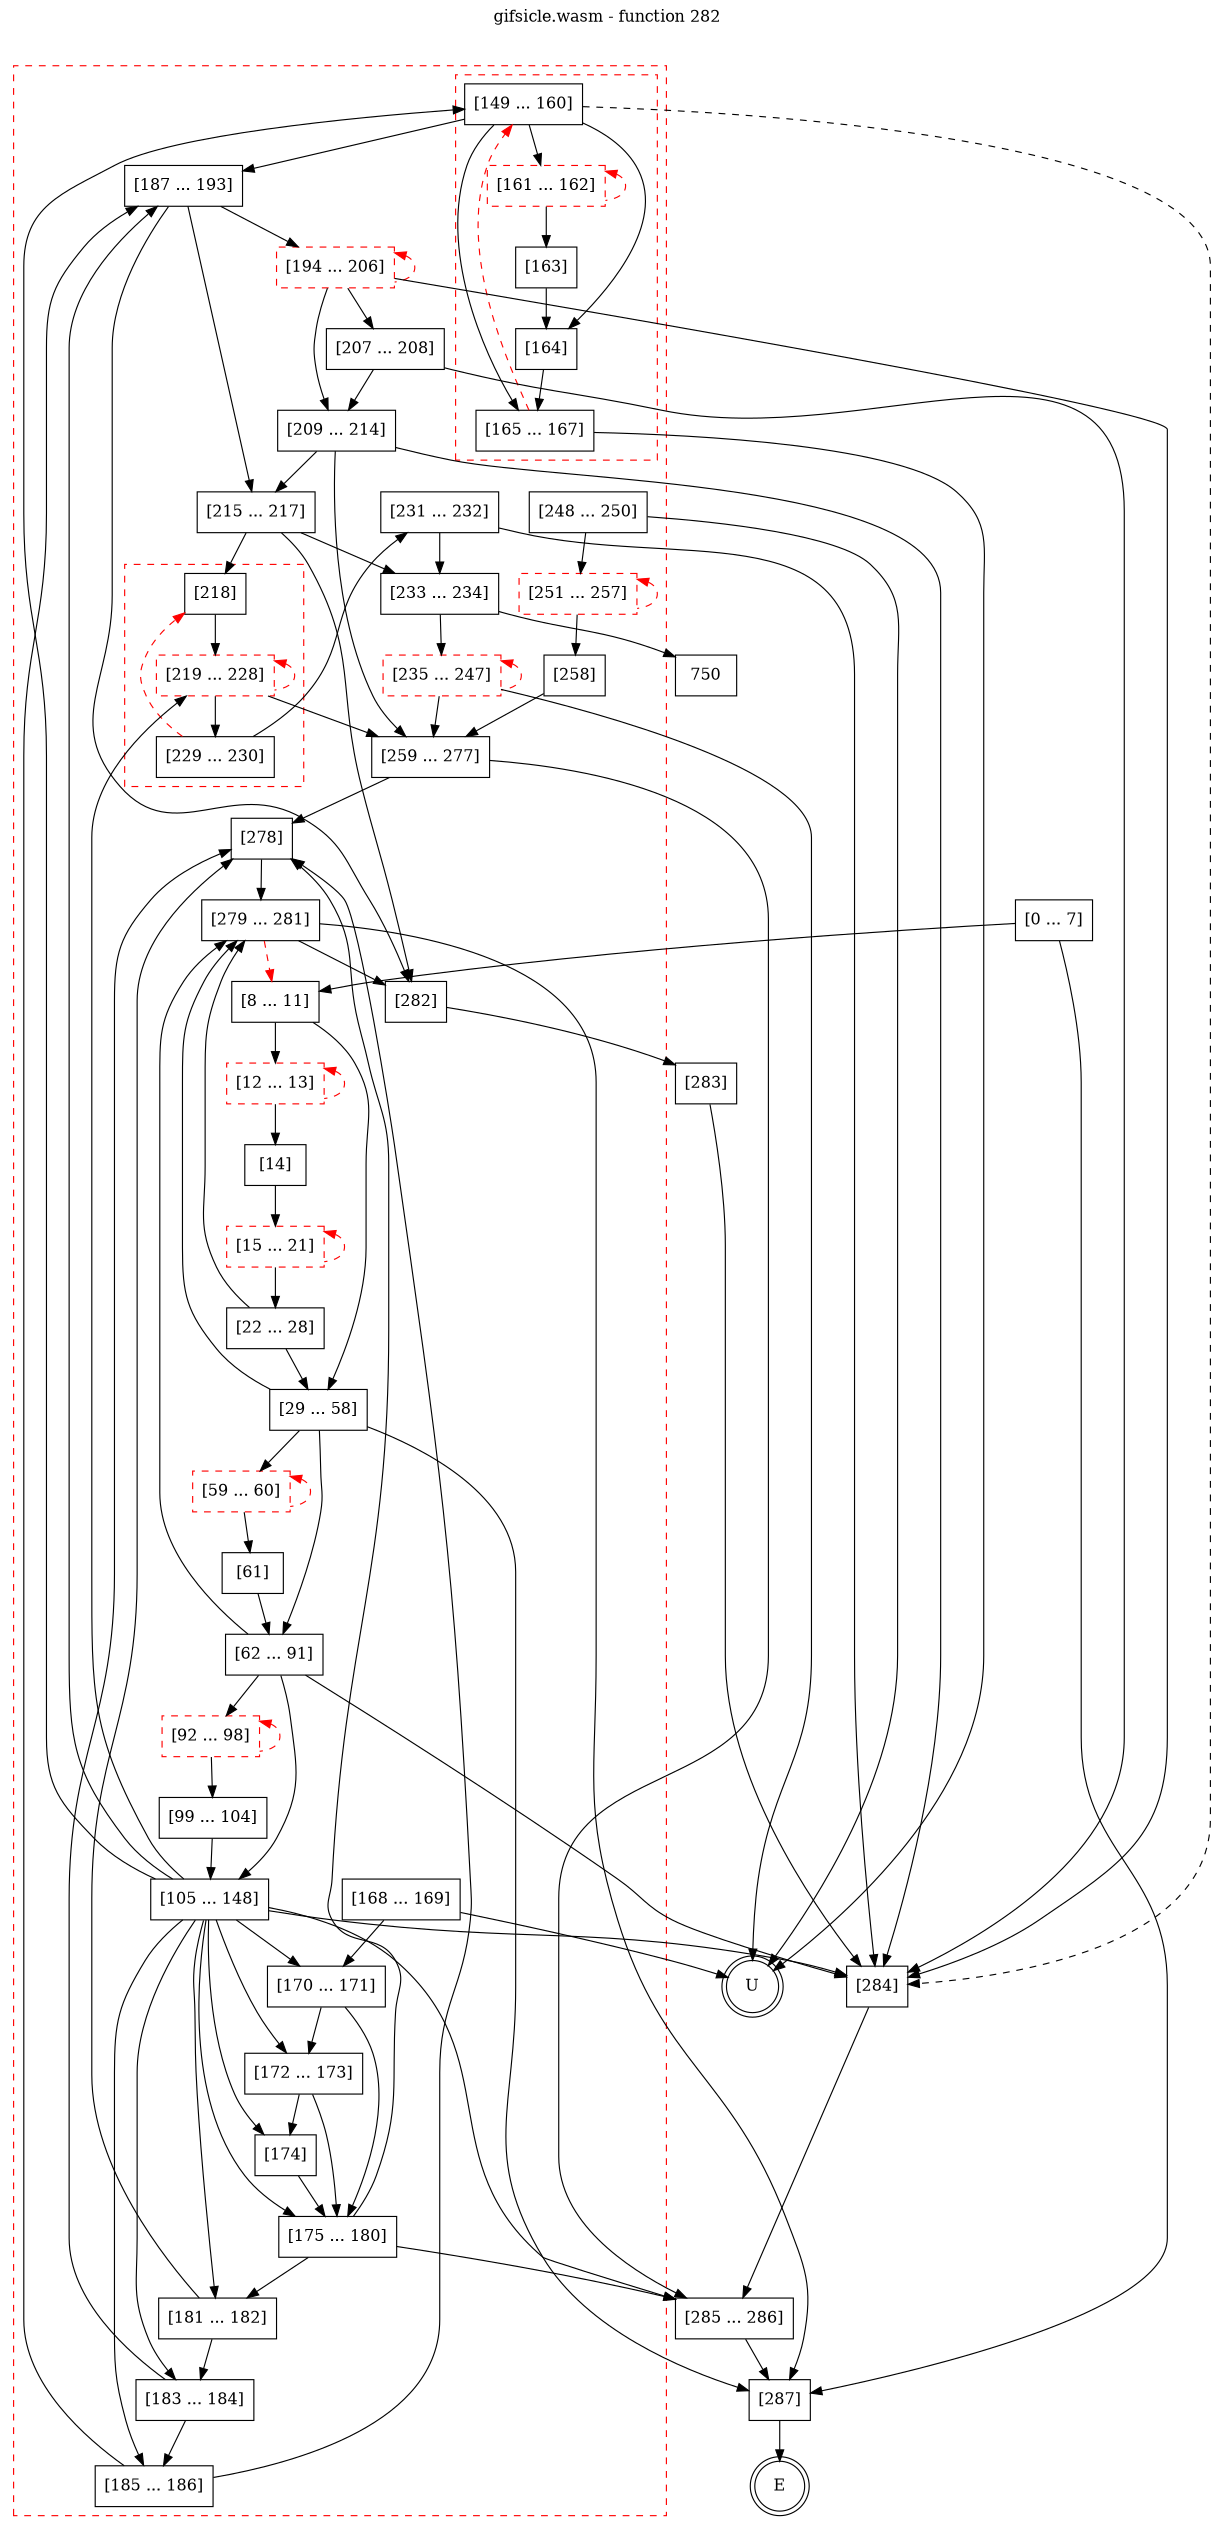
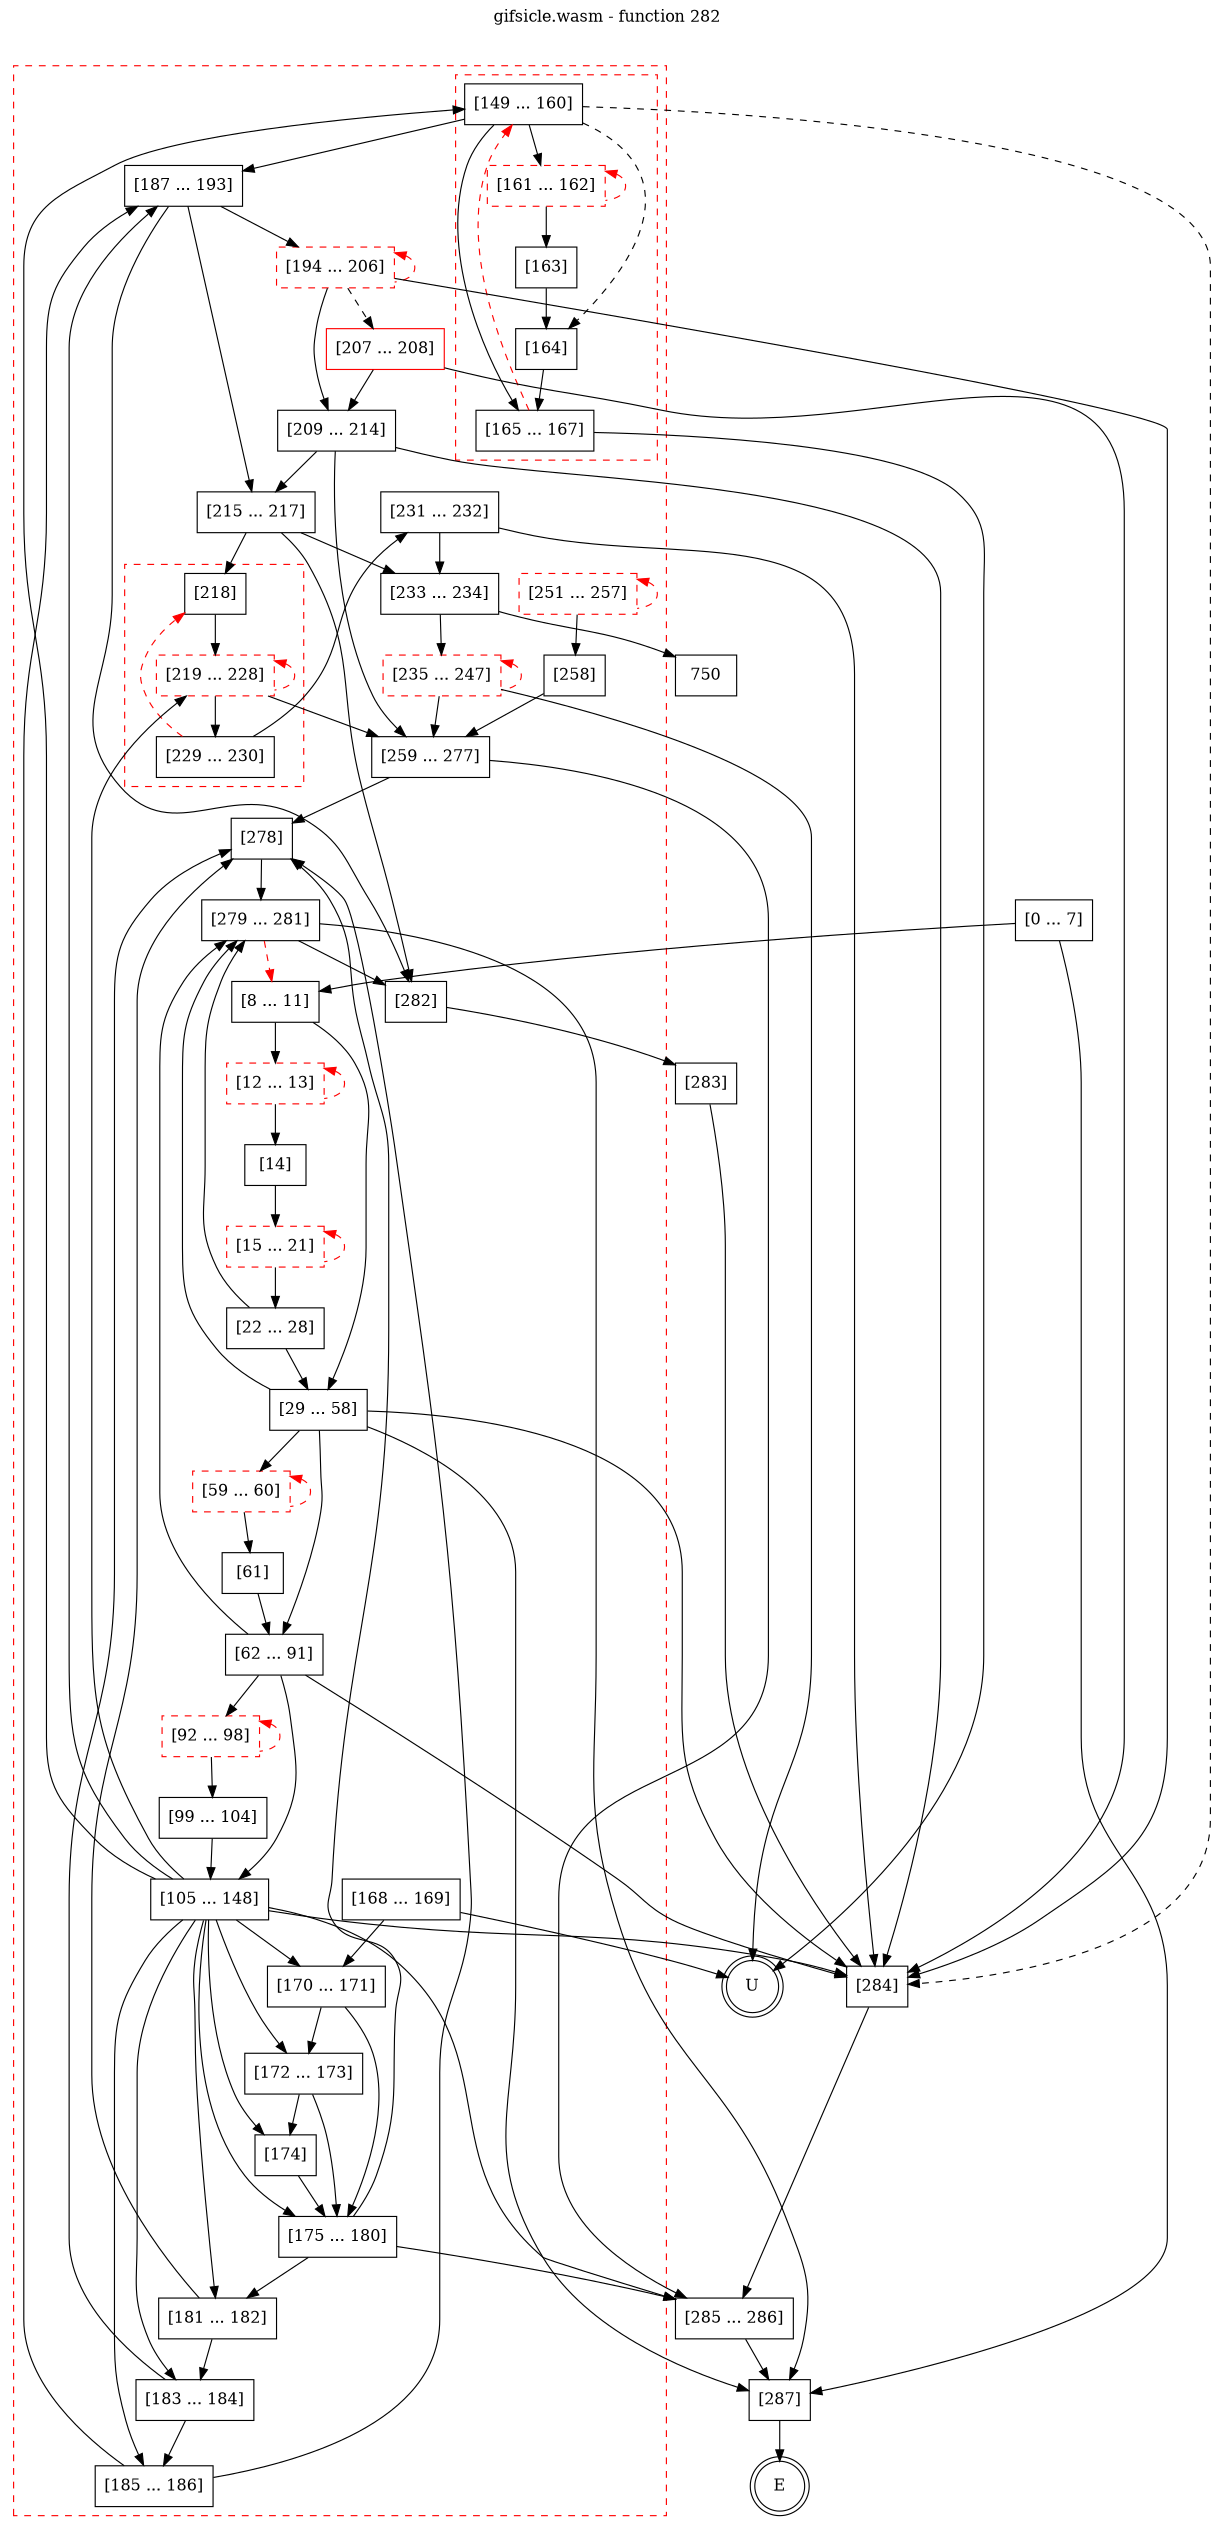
  digraph {
    label="gifsicle.wasm - function 282"
    labelfontcolor=black
    labelfontname=Helvetica
    labelfontsize=16
    labelloc=t
    node [color=black shape=box style=solid]
    n1 [label="[149 ... 160]"]
    n2 [color=red label="[161 ... 162]" style=dashed]
    n3 [label="[163]"]
    n4 [label="[164]"]
    n5 [label="[165 ... 167]"]
    n6 [label="[218]"]
    n7 [color=red label="[219 ... 228]" style=dashed]
    n8 [label="[229 ... 230]"]
    n9 [label="[8 ... 11]"]
    n10 [color=red label="[12 ... 13]" style=dashed]
    n11 [label="[14]"]
    n12 [color=red label="[15 ... 21]" style=dashed]
    n13 [label="[22 ... 28]"]
    n14 [label="[29 ... 58]"]
    n15 [color=red label="[59 ... 60]" style=dashed]
    n16 [label="[61]"]
    n17 [label="[62 ... 91]"]
    n18 [color=red label="[92 ... 98]" style=dashed]
    n19 [label="[99 ... 104]"]
    n20 [label="[105 ... 148]"]
    n21 [label="[168 ... 169]"]
    n22 [label="[170 ... 171]"]
    n23 [label="[172 ... 173]"]
    n24 [label="[174]"]
    n25 [label="[175 ... 180]"]
    n26 [label="[181 ... 182]"]
    n27 [label="[183 ... 184]"]
    n28 [label="[185 ... 186]"]
    n29 [label="[187 ... 193]"]
    n30 [color=red label="[194 ... 206]" style=dashed]
-   n31 [label="[207 ... 208]"]
+   n31 [color=red label="[207 ... 208]"]
    n32 [label="[209 ... 214]"]
    n33 [label="[215 ... 217]"]
    n34 [label="[231 ... 232]"]
    n35 [label="[233 ... 234]"]
    n36 [color=red label="[235 ... 247]" style=dashed]
-   n37 [label="[248 ... 250]"]
    n38 [color=red label="[251 ... 257]" style=dashed]
    n39 [label="[258]"]
    n40 [label="[259 ... 277]"]
    n41 [label="[278]"]
    n42 [label="[279 ... 281]"]
    n43 [label="[282]"]
    n44 [label="[284]"]
    n45 [label=U shape=doublecircle color="" style=""]
    n46 [label="[287]"]
    n47 [label="[285 ... 286]"]
    n48 [label=750]
    n49 [label="[283]"]
    E [shape=doublecircle color="" style=""]
    n51 [label="[0 ... 7]"]
    subgraph cluster_1 {
      color=red
      label=""
      style=dashed
      n9
      n10
      n11
      n12
      n13
      n14
      n15
      n16
      n17
      n18
      n19
      n20
      n21
      n22
      n23
      n24
      n25
      n26
      n27
      n28
      n29
      n30
      n31
      n32
      n33
      n34
      n35
      n36
-     n37
      n38
      n39
      n40
      n41
      n42
      n43
      subgraph cluster_2 {
        color=red
        label=""
        style=dashed
        n1
        n2
        n3
        n4
        n5
      }
      subgraph cluster_3 {
        color=red
        label=""
        style=dashed
        n6
        n7
        n8
      }
    }
    n1 -> n2
-   n1 -> n4
+   n1 -> n4 [style=dashed]
    n1 -> n5
    n1 -> n29
    n1 -> n44 [style=dashed]
    n2 -> n2 [color=red dir=back style=dashed]
    n2 -> n3
    n3 -> n4
    n4 -> n5
    n5 -> n1 [color=red style=dashed]
    n5 -> n45
    n6 -> n7
    n7 -> n7 [color=red dir=back style=dashed]
    n7 -> n8
    n7 -> n40
    n8 -> n6 [color=red style=dashed]
    n8 -> n34
    n9 -> n10
    n9 -> n14
    n10 -> n10 [color=red dir=back style=dashed]
    n10 -> n11
    n11 -> n12
    n12 -> n12 [color=red dir=back style=dashed]
    n12 -> n13
    n13 -> n14
    n13 -> n42
    n14 -> n15
    n14 -> n17
    n14 -> n42
+   n14 -> n44
    n14 -> n46
    n15 -> n15 [color=red dir=back style=dashed]
    n15 -> n16
    n16 -> n17
    n17 -> n18
    n17 -> n20
    n17 -> n42
    n17 -> n44
    n18 -> n18 [color=red dir=back style=dashed]
    n18 -> n19
    n19 -> n20
    n20 -> n1
    n20 -> n7
    n20 -> n22
    n20 -> n23
    n20 -> n24
    n20 -> n25
    n20 -> n26
    n20 -> n27
    n20 -> n28
    n20 -> n29
    n20 -> n44
    n20 -> n47
    n21 -> n22
    n21 -> n45
    n22 -> n23
    n22 -> n25
    n23 -> n24
    n23 -> n25
    n24 -> n25
    n25 -> n26
    n25 -> n41
    n25 -> n47
    n26 -> n27
    n26 -> n41
    n27 -> n28
    n27 -> n41
    n28 -> n29
    n28 -> n41
    n29 -> n30
    n29 -> n33
    n29 -> n43
    n30 -> n30 [color=red dir=back style=dashed]
-   n30 -> n31
+   n30 -> n31 [style=dashed]
    n30 -> n32
    n30 -> n44
    n31 -> n32
    n31 -> n44
    n32 -> n33
    n32 -> n40
    n32 -> n44
    n33 -> n6
    n33 -> n35
    n33 -> n43
    n34 -> n35
    n34 -> n44
    n35 -> n36
    n35 -> n48
    n36 -> n36 [color=red dir=back style=dashed]
    n36 -> n40
    n36 -> n45
-   n37 -> n38
-   n37 -> n45
    n38 -> n38 [color=red dir=back style=dashed]
    n38 -> n39
    n39 -> n40
    n40 -> n41
    n40 -> n47
    n41 -> n42
    n42 -> n9 [color=red style=dashed]
    n42 -> n43
    n42 -> n46
    n43 -> n49
    n44 -> n47
    n46 -> E
    n47 -> n46
    n49 -> n44
    n51 -> n9
    n51 -> n46
  }
